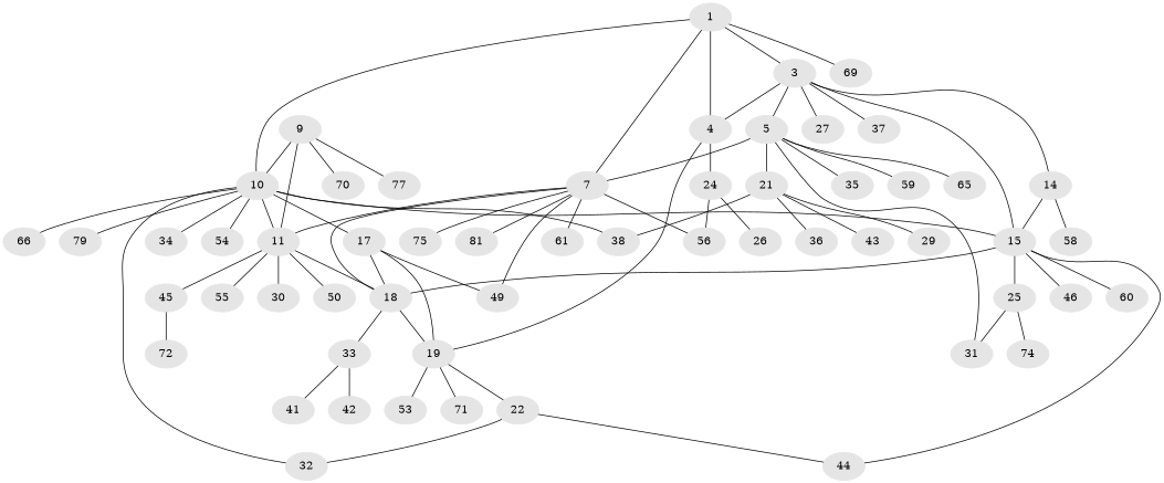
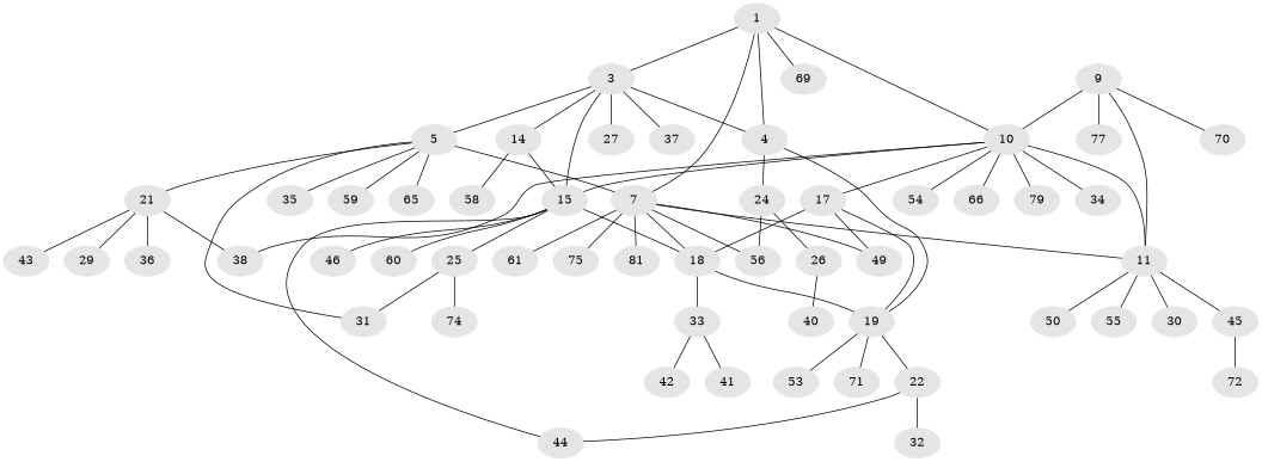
  graph {
    node [color=gray90 style=filled]
    1 [super="+2"]
    3 [super="+13"]
    4 [super="+78"]
    7 [super="+8"]
    10 [super="+12"]
    69
    5 [super="+6"]
    14 [super="+57"]
    15 [super="+16"]
    27
    37
    19 [super="+23"]
    24
    11 [super="+48"]
    18 [super="+20"]
    49
    56
    61
    n19 [label=75]
    81
    17 [super="+62"]
    32 [super="+51"]
    34 [super="+52"]
    38
    54 [super="+63"]
    66 [super="+80"]
    79
    21 [super="+68"]
    31
    35
    59
    65
    58 [super="+67"]
    25 [super="+75"]
    44
    46
    60
    22 [super="+64"]
    53
    71
    26 [super="+47"]
    29
    36
    43
    30
    45
    50
    55
    33 [super="+39"]
    9 [super="+28"]
    70
    77
    72 [super="+73"]
    74
    41
    42
+   40
    1 -- 3 [weight=2]
    1 -- 4 [weight=2]
    1 -- 7
    1 -- 10
    1 -- 69
    3 -- 4
    3 -- 5
    3 -- 14
    3 -- 15 [weight=2]
    3 -- 27
    3 -- 37
    4 -- 19
    4 -- 24
    7 -- 11
    7 -- 18
    7 -- 49
    7 -- 56
    7 -- 61
    7 -- n19
    7 -- 81
    10 -- 15
    10 -- 11 [weight=2]
    10 -- 17
-   10 -- 32
    10 -- 34
    10 -- 38
    10 -- 54
    10 -- 66
    10 -- 79
    5 -- 7 [weight=4]
    5 -- 21
    5 -- 31
    5 -- 35
    5 -- 59
    5 -- 65
    14 -- 15 [weight=2]
    14 -- 58
    15 -- 18
    15 -- 25
    15 -- 44
    15 -- 46
    15 -- 60
    19 -- 22
    19 -- 53
    19 -- 71
    24 -- 56
    24 -- 26
-   11 -- 18
    11 -- 30
    11 -- 45
    11 -- 50
    11 -- 55
    18 -- 19 [weight=2]
    18 -- 33
    17 -- 19
    17 -- 18 [weight=2]
    17 -- 49
    21 -- 38
    21 -- 29
    21 -- 36
    21 -- 43
    25 -- 31
    25 -- 74
    22 -- 32
    22 -- 44
+   26 -- 40
    45 -- 72
    33 -- 41
    33 -- 42
    9 -- 10 [weight=2]
    9 -- 11
    9 -- 70
    9 -- 77
  }
